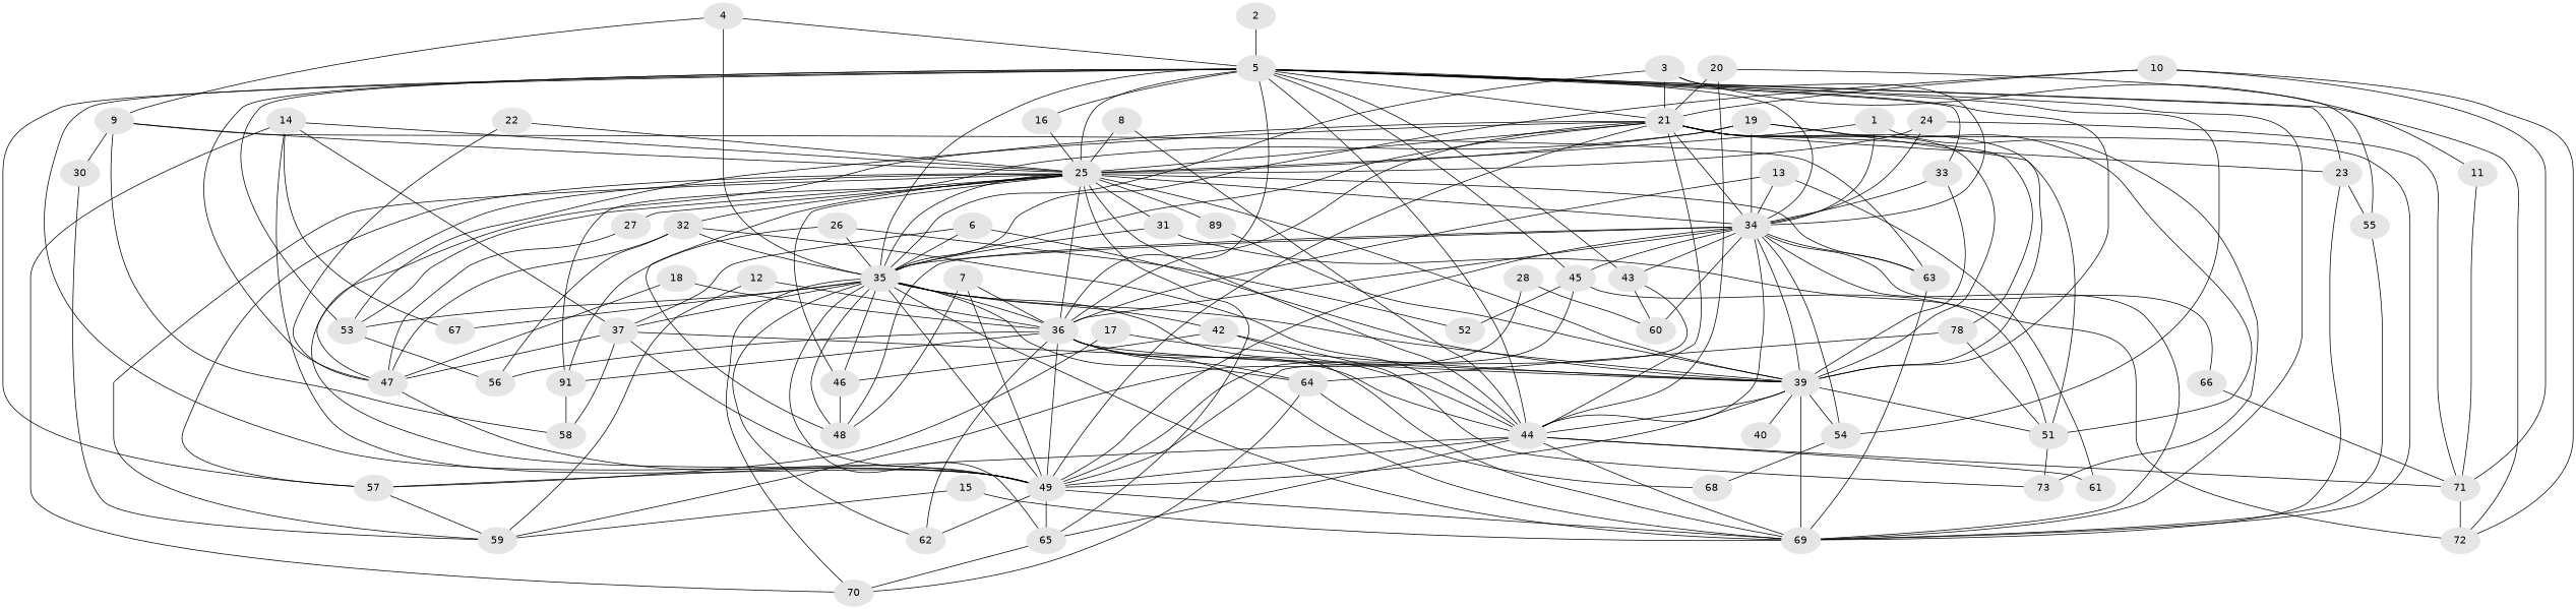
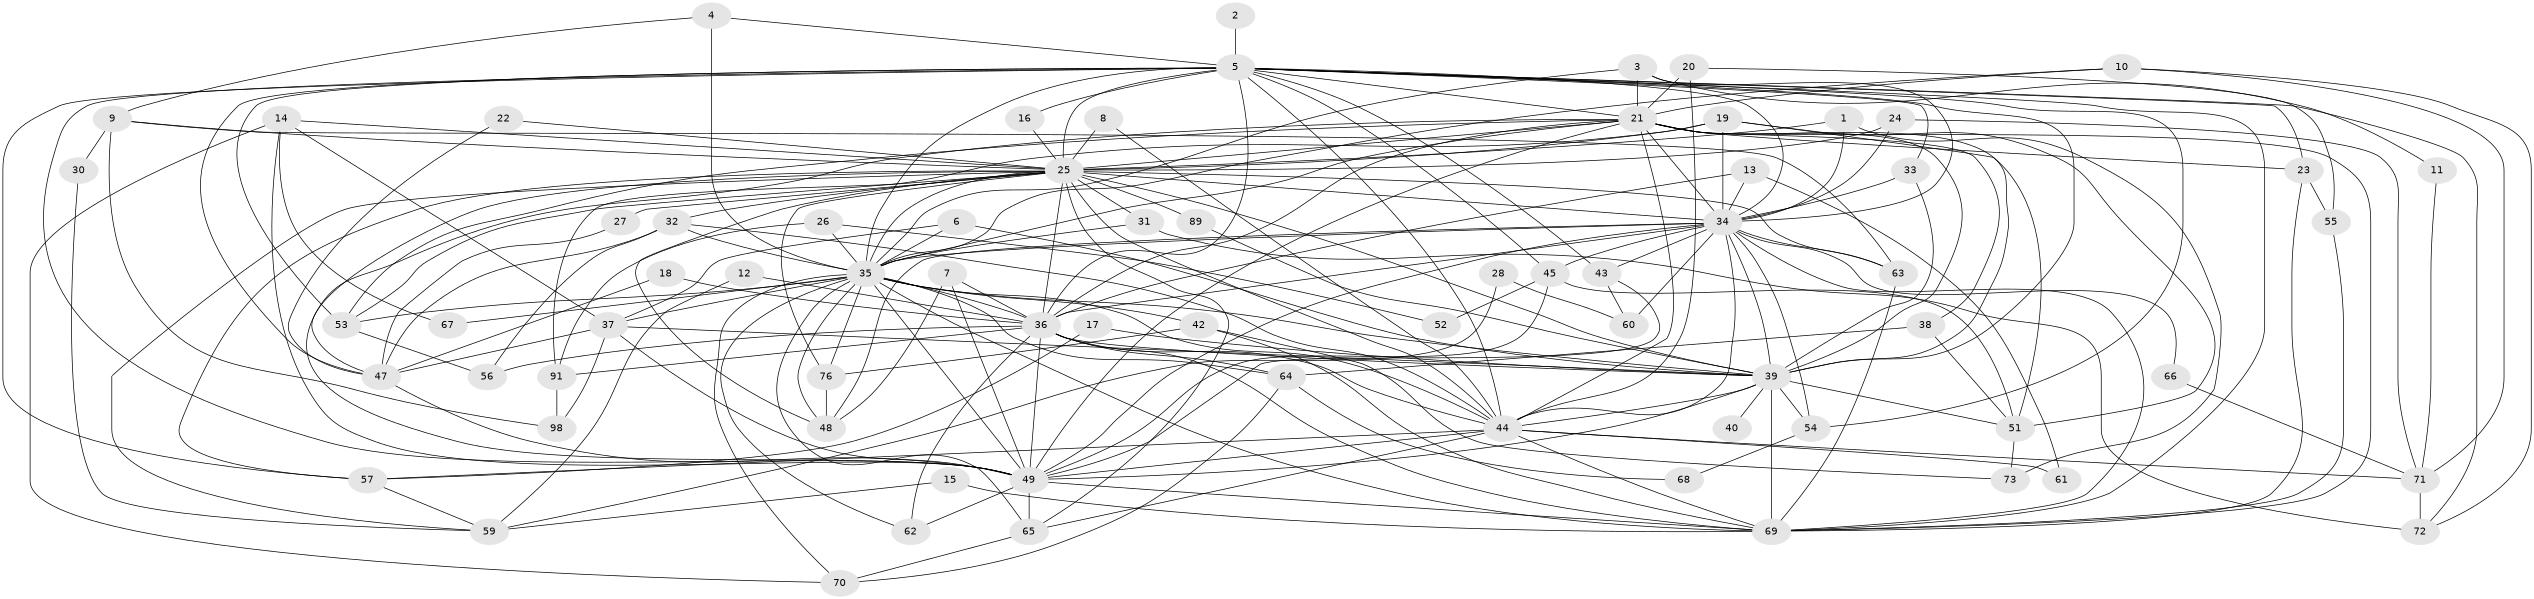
  graph {
    fontname="DejaVu Sans"
    node [color=gray90 fontname="DejaVu Sans" style=filled]
    edge [fontname="DejaVu Sans" weight=1.0]
    1
    25
    34
    73
    35
    36
    39
    44
    49
    53
    57
    48
    63
    59
    27
    n16 [label=89]
    31
    32
-   46
+   46 [label=76]
    65
    43
    45
    54
    69
    60
    66
    2
    5
    21
    16
    23
    33
    47
    72
    3
    11
    71
    51
-   38 [label=78]
+   38
    37
    67
    70
    42
    62
    64
    4
    9
    30
-   58
+   58 [label=98]
    55
    n51 [label=91]
    56
    40
    61
    52
    68
    6
    7
    8
    10
    12
    13
    14
    15
    17
    18
    19
    20
    22
    24
    26
    28
    1 -- 25
    1 -- 34
    1 -- 73
    25 -- 34 [weight=2.0]
    25 -- 35 [weight=2.0]
    25 -- 36
    25 -- 39
    25 -- 44 [weight=2.0]
    25 -- 49 [weight=2.0]
    25 -- 53
    25 -- 57 [weight=2.0]
    25 -- 48
    25 -- 63 [weight=3.0]
    25 -- 59
    25 -- 27
    25 -- n16
    25 -- 31
    25 -- 32
    25 -- 46
    25 -- 65
    34 -- 35
    34 -- 36
    34 -- 39
    34 -- 44
    34 -- 49 [weight=3.0]
    34 -- 48
    34 -- 63
    34 -- 43
    34 -- 45
    34 -- 54
    34 -- 69
    34 -- 60 [weight=2.0]
    34 -- 66
    35 -- 36 [weight=2.0]
    35 -- 39 [weight=2.0]
    35 -- 44
    35 -- 49
    35 -- 53
    35 -- 48
    35 -- 46
    35 -- 65
    35 -- 69 [weight=2.0]
    35 -- 37
    35 -- 67
    35 -- 70
    35 -- 42
    35 -- 62
    35 -- 64
    36 -- 39
    36 -- 44
    36 -- 49 [weight=2.0]
    36 -- 69
    36 -- 62
    36 -- 64
    36 -- n51
    36 -- 56
    39 -- 44
    39 -- 49
    39 -- 54
    39 -- 69
    39 -- 51
    39 -- 40
    44 -- 49
    44 -- 57
    44 -- 65
    44 -- 69 [weight=2.0]
    44 -- 71
    44 -- 61
    49 -- 65
    49 -- 69
    49 -- 62
    53 -- 56
    57 -- 59
    63 -- 69
    27 -- 47
    n16 -- 39
    31 -- 35
    31 -- 72
    32 -- 35
    32 -- 44
    32 -- 47
    32 -- 56
    46 -- 48
    65 -- 70
    43 -- 49
    43 -- 60
    45 -- 49
    45 -- 51
    45 -- 52
    54 -- 68
    66 -- 71
    2 -- 5
    5 -- 25 [weight=2.0]
    5 -- 34
    5 -- 35 [weight=3.0]
    5 -- 36
    5 -- 39
    5 -- 44
    5 -- 49 [weight=2.0]
    5 -- 53
    5 -- 57
    5 -- 43
    5 -- 45
    5 -- 54
    5 -- 69 [weight=2.0]
    5 -- 21
    5 -- 16
    5 -- 23
    5 -- 33
    5 -- 47
    5 -- 72
    21 -- 25
    21 -- 34
    21 -- 35
    21 -- 36 [weight=2.0]
    21 -- 39 [weight=2.0]
    21 -- 44
    21 -- 49 [weight=2.0]
    21 -- 53
    21 -- 69 [weight=2.0]
    21 -- 23 [weight=2.0]
    21 -- 47 [weight=2.0]
    21 -- 51
    21 -- 38
    16 -- 25
    23 -- 69
    23 -- 55
    33 -- 34
    33 -- 39
    47 -- 49
    3 -- 34
    3 -- 35
    3 -- 21
    3 -- 11
    11 -- 71
    71 -- 72 [weight=2.0]
    51 -- 73
    38 -- 51
    38 -- 64
    37 -- 39
    37 -- 49 [weight=2.0]
    37 -- 47
    37 -- 58
    42 -- 73
    42 -- 46
    42 -- 69
    64 -- 70
    64 -- 68
    4 -- 35
    4 -- 5
    4 -- 9
    9 -- 25
    9 -- 63
    9 -- 30
    9 -- 58
    30 -- 59
    55 -- 69
    n51 -- 58
    6 -- 35
    6 -- 39
    6 -- 37
    7 -- 36
    7 -- 49
    7 -- 48
    8 -- 25
    8 -- 44
    10 -- 35
    10 -- 21
    10 -- 72
    10 -- 71
    12 -- 36
    12 -- 59
    13 -- 34
    13 -- 36
    13 -- 61
    14 -- 25
    14 -- 49
    14 -- 37
    14 -- 67
    14 -- 70
    15 -- 59
    15 -- 69
    17 -- 39
    17 -- 57
    18 -- 36
    18 -- 47
    19 -- 25
    19 -- 34
    19 -- 39
    19 -- 51
    19 -- n51
    20 -- 44
    20 -- 21
    20 -- 55
    22 -- 25
    22 -- 47
    24 -- 25
    24 -- 34
    24 -- 71
    26 -- 35 [weight=2.0]
    26 -- n51
    26 -- 52
    28 -- 59
    28 -- 60
  }
